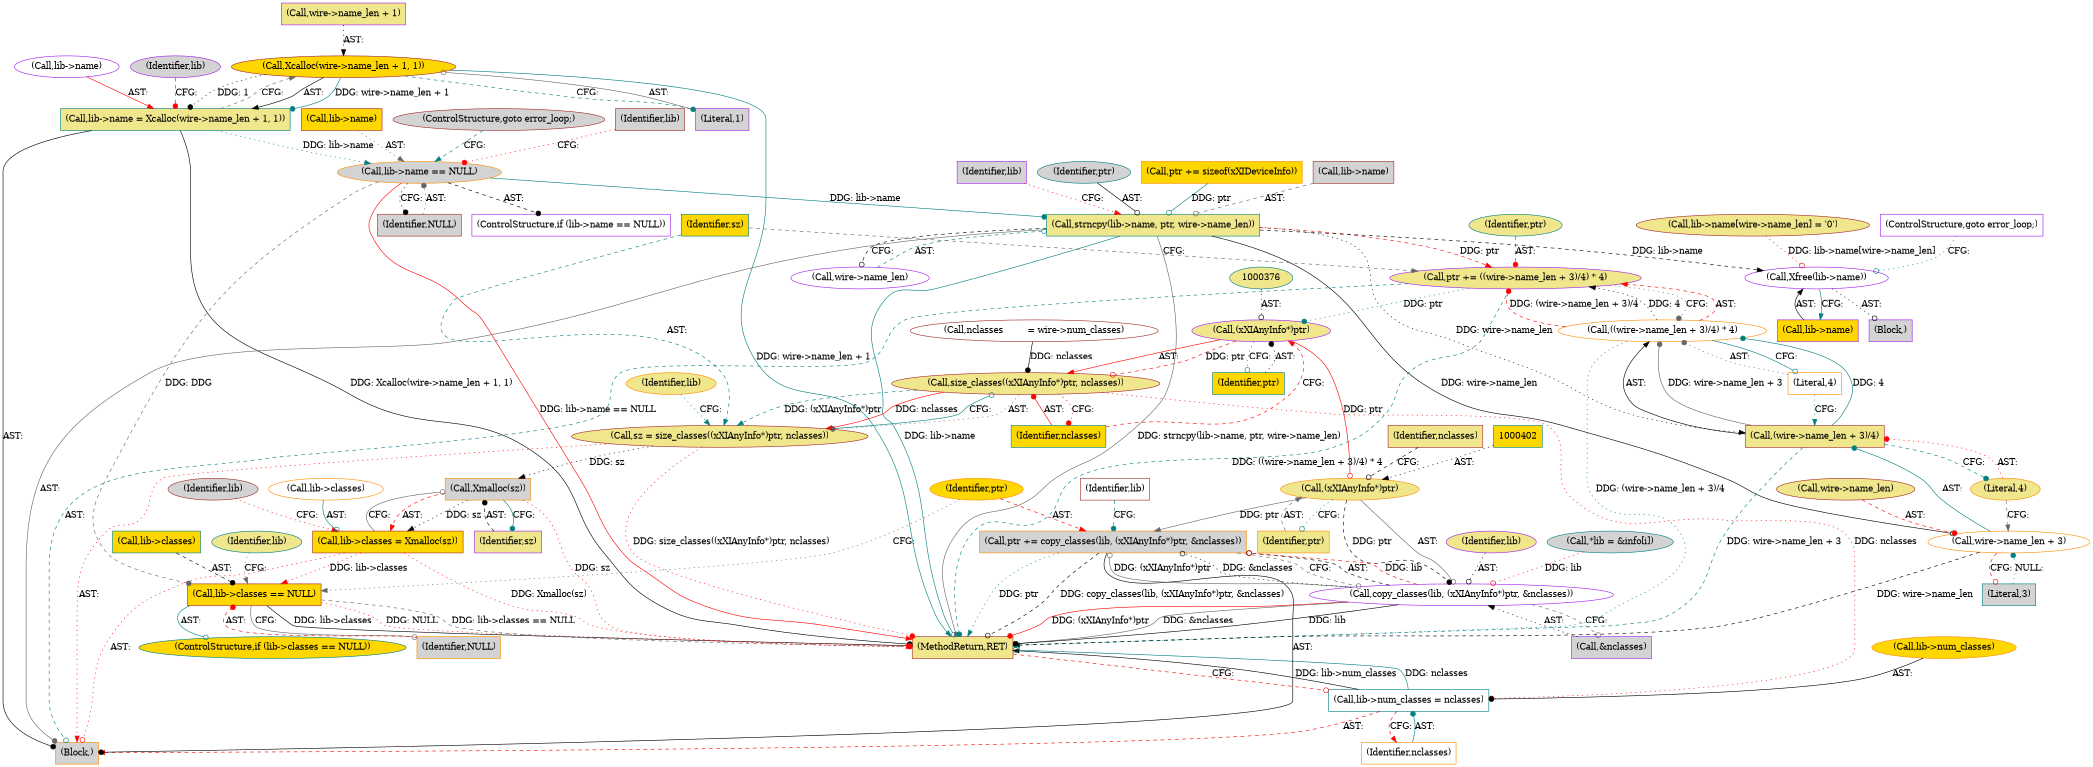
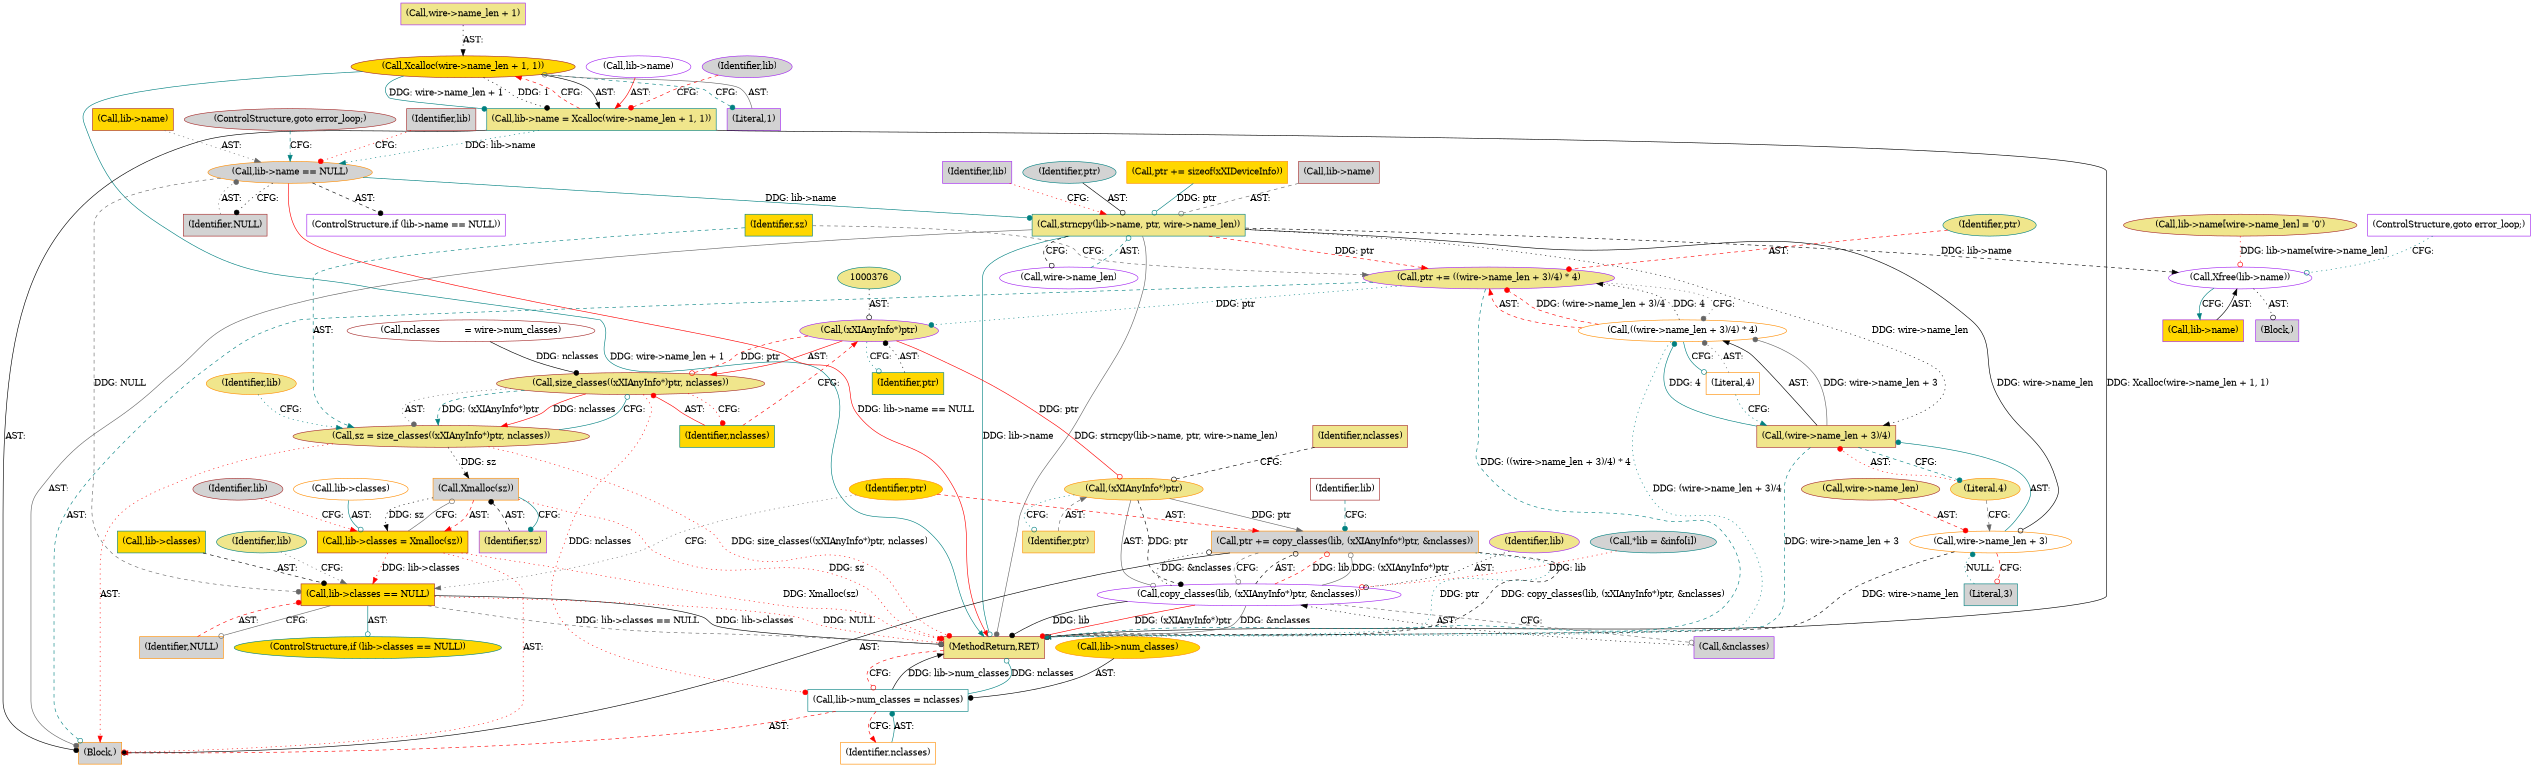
  digraph {
    node [color=brown fillcolor=khaki shape=box style=filled]
    edge [arrowhead=dot color=red style=dotted]
    n1 [fillcolor=gold label="(Call,Xcalloc(wire->name_len + 1, 1))" shape=ellipse]
    n2 [color=teal label="(Call,lib->name = Xcalloc(wire->name_len + 1, 1))"]
    n3 [color=purple fillcolor=lightgrey label="(Literal,1)"]
    n4 [label="(MethodReturn,RET)"]
    n5 [color=darkorange fillcolor=lightgrey label="(Call,lib->name == NULL)" shape=ellipse]
    n6 [color=darkorange fillcolor=lightgrey label="(Block,)"]
    n7 [color=teal fillcolor=white label="(Call,lib->num_classes = nclasses)"]
    n8 [color=teal label="(Call,strncpy(lib->name, ptr, wire->name_len))"]
    n9 [fillcolor=gold label="(Call,lib->classes == NULL)"]
    n10 [fillcolor=lightgrey label="(Identifier,NULL)"]
    n11 [color=purple fillcolor=white label="(ControlStructure,if (lib->name == NULL))"]
    n12 [color=purple label="(Call,ptr += ((wire->name_len + 3)/4) * 4)" shape=ellipse]
    n13 [label="(Call,(wire->name_len + 3)/4)"]
    n14 [color=darkorange fillcolor=white label="(Call,wire->name_len + 3)" shape=ellipse]
    n15 [color=purple fillcolor=white label="(Call,Xfree(lib->name))" shape=ellipse]
    n16 [color=purple fillcolor=white label="(Call,wire->name_len)" shape=ellipse]
    n17 [color=teal fillcolor=gold label="(ControlStructure,if (lib->classes == NULL))" shape=ellipse]
    n18 [color=darkorange fillcolor=lightgrey label="(Identifier,NULL)"]
    n19 [color=purple label="(Call,(xXIAnyInfo*)ptr)" shape=ellipse]
    n20 [color=darkorange fillcolor=white label="(Call,((wire->name_len + 3)/4) * 4)" shape=ellipse]
    n21 [color=darkorange label="(Literal,4)" shape=ellipse]
    n22 [color=teal fillcolor=lightgrey label="(Literal,3)"]
    n23 [color=purple fillcolor=gold label="(Call,lib->name)"]
    n24 [color=purple fillcolor=lightgrey label="(Block,)"]
    n25 [label="(Call,size_classes((xXIAnyInfo*)ptr, nclasses))" shape=ellipse]
    n26 [color=darkorange label="(Call,(xXIAnyInfo*)ptr)" shape=ellipse]
    n27 [color=teal fillcolor=gold label="(Identifier,ptr)"]
    n28 [color=darkorange fillcolor=white label="(Literal,4)"]
    n29 [label="(Call,sz = size_classes((xXIAnyInfo*)ptr, nclasses))" shape=ellipse]
    n30 [color=teal fillcolor=gold label="(Identifier,nclasses)"]
    n31 [color=darkorange fillcolor=lightgrey label="(Call,ptr += copy_classes(lib, (xXIAnyInfo*)ptr, &nclasses))"]
    n32 [color=purple fillcolor=white label="(Call,copy_classes(lib, (xXIAnyInfo*)ptr, &nclasses))" shape=ellipse]
    n33 [color=darkorange label="(Identifier,ptr)"]
    n34 [color=darkorange fillcolor=lightgrey label="(Call,Xmalloc(sz))"]
    n35 [color=darkorange fillcolor=white label="(Identifier,nclasses)"]
    n36 [fillcolor=gold label="(Call,lib->classes = Xmalloc(sz))"]
    n37 [color=purple label="(Identifier,sz)"]
    n38 [color=purple fillcolor=lightgrey label="(Call,&nclasses)"]
    n39 [color=purple label="(Identifier,lib)" shape=ellipse]
    n40 [fillcolor=lightgrey label="(Identifier,lib)" shape=ellipse]
    n41 [color=teal fillcolor=lightgrey label="(Identifier,ptr)" shape=ellipse]
    n42 [label="(Call,wire->name_len)" shape=ellipse]
    n43 [color=darkorange fillcolor=gold label="(Call,ptr += sizeof(xXIDeviceInfo))"]
    n44 [fillcolor=lightgrey label="(ControlStructure,goto error_loop;)" shape=ellipse]
    n45 [color=darkorange fillcolor=white label="(Call,lib->classes)" shape=ellipse]
    n46 [color=darkorange label="(Identifier,lib)" shape=ellipse]
    n47 [color=purple fillcolor=white label="(Call,lib->name)" shape=ellipse]
    n48 [fillcolor=white label="(Identifier,lib)"]
    n49 [fillcolor=lightgrey label="(Call,lib->name)"]
    n50 [fillcolor=white label="(Call,nclasses         = wire->num_classes)" shape=ellipse]
    n51 [color=darkorange fillcolor=gold label="(Call,lib->num_classes)" shape=ellipse]
    n52 [label="(Identifier,nclasses)"]
    n53 [color=teal fillcolor=gold label="(Call,lib->classes)"]
    n54 [color=teal fillcolor=gold label="(Identifier,sz)"]
    n55 [label="(Call,lib->name[wire->name_len] = '\0')" shape=ellipse]
    n56 [fillcolor=lightgrey label="(Identifier,lib)"]
    n57 [color=purple label="(Call,wire->name_len + 1)"]
    n58 [color=teal label="(Identifier,ptr)" shape=ellipse]
    n59 [color=purple fillcolor=lightgrey label="(Identifier,lib)" shape=ellipse]
    n60 [color=darkorange fillcolor=gold label="(Identifier,ptr)" shape=ellipse]
    n61 [color=purple fillcolor=white label="(ControlStructure,goto error_loop;)"]
    n62 [color=purple fillcolor=lightgrey label="(Identifier,lib)"]
    n63 [color=teal label="(Identifier,lib)" shape=ellipse]
    n64 [color=teal fillcolor=lightgrey label="(Call,*lib = &info[i])" shape=ellipse]
    n65 [fillcolor=gold label="(Call,lib->name)"]
    1000376 [color=teal shape=ellipse]
-   1000402 [color=teal fillcolor=gold]
    n1 -> n2 [arrowhead=normal color=black label="AST: " style=solid]
    n1 -> n2 [color=teal label="DDG: wire->name_len + 1" style=solid]
    n1 -> n2 [color=black label="DDG: 1"]
    n1 -> n3 [color=teal label="CFG: " style=dashed]
    n1 -> n4 [arrowhead=normal color=teal label="DDG: wire->name_len + 1" style=solid]
-   n2 -> n1 [arrowhead=normal color=gray40 label="CFG: " style=dashed]
+   n2 -> n1 [arrowhead=normal label="CFG: " style=dashed]
    n2 -> n4 [color=black label="DDG: Xcalloc(wire->name_len + 1, 1)" style=solid]
    n2 -> n5 [arrowhead=normal color=teal label="DDG: lib->name"]
    n2 -> n6 [color=black label="AST: " style=solid]
    n3 -> n1 [arrowhead=odot color=gray40 label="AST: " style=solid]
    n4 -> n7 [arrowhead=odot label="CFG: " style=dashed]
    n5 -> n4 [arrowhead=normal label="DDG: lib->name == NULL" style=solid]
    n5 -> n8 [color=teal label="DDG: lib->name" style=solid]
-   n5 -> n9 [color=gray40 label="DDG: DDG" style=dashed]
+   n5 -> n9 [color=gray40 label="DDG: NULL" style=dashed]
    n5 -> n10 [color=black label="CFG: "]
    n5 -> n11 [color=black label="AST: " style=dashed]
    n7 -> n4 [arrowhead=normal color=black label="DDG: lib->num_classes" style=solid]
    n7 -> n4 [arrowhead=odot color=teal label="DDG: nclasses" style=solid]
    n7 -> n6 [arrowhead=normal label="AST: " style=dashed]
    n7 -> n35 [arrowhead=normal label="CFG: " style=dashed]
    n8 -> n4 [color=gray40 label="DDG: strncpy(lib->name, ptr, wire->name_len)" style=solid]
    n8 -> n4 [arrowhead=odot color=teal label="DDG: lib->name" style=solid]
    n8 -> n6 [color=gray40 label="AST: " style=solid]
    n8 -> n12 [arrowhead=normal label="DDG: ptr" style=dashed]
    n8 -> n13 [arrowhead=normal color=black label="DDG: wire->name_len"]
    n8 -> n14 [arrowhead=odot color=black label="DDG: wire->name_len" style=solid]
    n8 -> n15 [arrowhead=normal color=black label="DDG: lib->name" style=dashed]
    n8 -> n16 [arrowhead=odot color=black label="CFG: " style=dashed]
    n9 -> n4 [color=black label="DDG: lib->classes" style=solid]
    n9 -> n4 [arrowhead=odot label="DDG: NULL"]
    n9 -> n4 [color=gray40 label="DDG: lib->classes == NULL" style=dashed]
    n9 -> n17 [arrowhead=odot color=teal label="AST: " style=solid]
    n9 -> n18 [arrowhead=odot color=gray40 label="CFG: " style=solid]
    n10 -> n5 [color=gray40 label="AST: "]
    n12 -> n4 [color=teal label="DDG: ((wire->name_len + 3)/4) * 4" style=dashed]
    n12 -> n6 [arrowhead=odot color=teal label="AST: " style=dashed]
    n12 -> n19 [color=teal label="DDG: ptr"]
    n12 -> n20 [color=gray40 label="CFG: "]
    n13 -> n4 [arrowhead=normal color=teal label="DDG: wire->name_len + 3" style=dashed]
    n13 -> n20 [arrowhead=normal color=black label="AST: " style=solid]
    n13 -> n20 [color=gray40 label="DDG: wire->name_len + 3" style=solid]
    n13 -> n20 [color=teal label="DDG: 4" style=solid]
    n13 -> n21 [color=teal label="CFG: " style=dashed]
    n14 -> n4 [arrowhead=normal color=black label="DDG: wire->name_len" style=dashed]
    n14 -> n13 [color=teal label="AST: " style=solid]
    n14 -> n22 [arrowhead=odot label="CFG: " style=dashed]
    n15 -> n23 [arrowhead=normal color=teal label="CFG: " style=solid]
    n15 -> n24 [arrowhead=odot color=black label="AST: "]
    n16 -> n8 [arrowhead=odot color=teal label="AST: " style=dashed]
    n18 -> n9 [label="AST: " style=dashed]
    n19 -> n25 [arrowhead=normal label="AST: " style=solid]
    n19 -> n25 [arrowhead=odot label="DDG: ptr" style=dashed]
    n19 -> n26 [arrowhead=odot label="DDG: ptr" style=solid]
    n19 -> n27 [arrowhead=odot color=teal label="CFG: "]
    n20 -> n4 [color=teal label="DDG: (wire->name_len + 3)/4"]
    n20 -> n12 [arrowhead=normal label="AST: " style=dashed]
    n20 -> n12 [label="DDG: (wire->name_len + 3)/4" style=dashed]
    n20 -> n12 [arrowhead=normal color=black label="DDG: 4"]
    n20 -> n28 [arrowhead=odot color=teal label="CFG: " style=solid]
    n21 -> n13 [label="AST: "]
    n21 -> n14 [arrowhead=normal color=gray40 label="CFG: " style=dashed]
    n22 -> n14 [color=teal label="NULL: "]
    n23 -> n15 [arrowhead=normal color=black label="AST: " style=solid]
    n25 -> n7 [label="DDG: nclasses"]
    n25 -> n29 [color=gray40 label="AST: "]
    n25 -> n29 [arrowhead=normal color=teal label="DDG: (xXIAnyInfo*)ptr" style=dashed]
    n25 -> n29 [arrowhead=normal label="DDG: nclasses" style=solid]
    n25 -> n30 [label="CFG: "]
    n26 -> n31 [arrowhead=normal color=gray40 label="DDG: ptr" style=solid]
    n26 -> n32 [arrowhead=odot color=gray40 label="AST: " style=solid]
    n26 -> n32 [color=black label="DDG: ptr" style=dashed]
    n26 -> n33 [arrowhead=odot color=teal label="CFG: "]
    n27 -> n19 [color=black label="AST: "]
    n28 -> n13 [arrowhead=normal color=teal label="CFG: "]
    n28 -> n20 [color=gray40 label="AST: "]
    n29 -> n4 [label="DDG: size_classes((xXIAnyInfo*)ptr, nclasses)"]
    n29 -> n6 [arrowhead=normal label="AST: "]
    n29 -> n25 [arrowhead=odot color=teal label="CFG: " style=solid]
    n29 -> n34 [arrowhead=normal color=black label="DDG: sz"]
    n30 -> n19 [arrowhead=normal label="CFG: " style=dashed]
    n30 -> n25 [label="AST: " style=solid]
    n31 -> n4 [arrowhead=normal color=teal label="DDG: ptr"]
    n31 -> n4 [arrowhead=odot color=black label="DDG: copy_classes(lib, (xXIAnyInfo*)ptr, &nclasses)" style=dashed]
    n31 -> n6 [color=black label="AST: " style=solid]
    n31 -> n32 [arrowhead=odot color=gray40 label="CFG: " style=dashed]
    n32 -> n4 [label="DDG: (xXIAnyInfo*)ptr" style=solid]
    n32 -> n4 [arrowhead=odot color=gray40 label="DDG: &nclasses" style=solid]
    n32 -> n4 [color=black label="DDG: lib" style=solid]
    n32 -> n31 [arrowhead=odot color=black label="AST: " style=dashed]
    n32 -> n31 [arrowhead=odot label="DDG: lib" style=dashed]
    n32 -> n31 [arrowhead=odot color=gray40 label="DDG: (xXIAnyInfo*)ptr" style=solid]
    n32 -> n31 [arrowhead=odot color=black label="DDG: &nclasses"]
    n32 -> n38 [arrowhead=odot color=gray40 label="CFG: " style=dashed]
    n33 -> n26 [arrowhead=normal color=gray40 label="AST: " style=dashed]
    n34 -> n4 [label="DDG: sz"]
    n34 -> n36 [arrowhead=normal label="AST: " style=dashed]
    n34 -> n36 [arrowhead=normal color=black label="DDG: sz"]
    n34 -> n37 [color=teal label="CFG: " style=solid]
    n35 -> n7 [color=teal label="AST: " style=solid]
    n36 -> n4 [arrowhead=normal label="DDG: Xmalloc(sz)"]
    n36 -> n6 [arrowhead=odot label="AST: "]
    n36 -> n9 [arrowhead=normal label="DDG: lib->classes"]
    n36 -> n34 [arrowhead=odot color=gray40 label="CFG: " style=solid]
    n37 -> n34 [color=black label="AST: " style=dashed]
    n38 -> n32 [arrowhead=normal color=black label="AST: "]
    n39 -> n32 [arrowhead=odot color=black label="AST: "]
    n40 -> n36 [arrowhead=normal label="CFG: "]
    n41 -> n8 [arrowhead=odot color=black label="AST: " style=solid]
    n42 -> n14 [label="AST: " style=dashed]
    n43 -> n8 [arrowhead=odot color=teal label="DDG: ptr" style=solid]
    n44 -> n5 [arrowhead=normal color=teal label="CFG: " style=dashed]
    n45 -> n36 [arrowhead=odot color=teal label="AST: " style=solid]
    n46 -> n29 [arrowhead=normal color=teal label="CFG: "]
    n47 -> n2 [arrowhead=normal label="AST: " style=solid]
    n48 -> n31 [color=teal label="CFG: " style=dashed]
    n49 -> n8 [arrowhead=odot color=gray40 label="AST: " style=dashed]
    n50 -> n25 [color=black label="DDG: nclasses" style=solid]
    n51 -> n7 [color=black label="AST: " style=solid]
    n52 -> n26 [arrowhead=odot color=black label="CFG: " style=dashed]
    n53 -> n9 [color=black label="AST: " style=dashed]
    n54 -> n12 [arrowhead=normal color=gray40 label="CFG: " style=dashed]
    n54 -> n29 [arrowhead=normal color=teal label="AST: " style=dashed]
    n55 -> n15 [arrowhead=odot label="DDG: lib->name[wire->name_len]"]
    n56 -> n5 [label="CFG: "]
    n57 -> n1 [arrowhead=normal color=black label="AST: "]
    n58 -> n12 [label="AST: " style=dashed]
    n59 -> n2 [label="CFG: " style=dashed]
    n60 -> n9 [arrowhead=normal color=gray40 label="CFG: "]
    n60 -> n31 [arrowhead=normal label="AST: " style=dashed]
    n61 -> n15 [arrowhead=odot color=teal label="CFG: "]
    n62 -> n8 [arrowhead=normal label="CFG: "]
    n63 -> n9 [arrowhead=normal color=gray40 label="CFG: "]
    n64 -> n32 [arrowhead=odot label="DDG: lib"]
    n65 -> n5 [arrowhead=normal color=gray40 label="AST: "]
    1000376 -> n19 [arrowhead=odot color=black label="AST: "]
-   1000402 -> n26 [arrowhead=normal color=black label="AST: "]
  }
